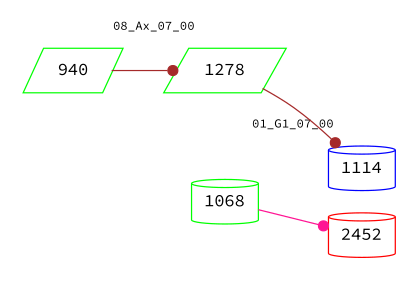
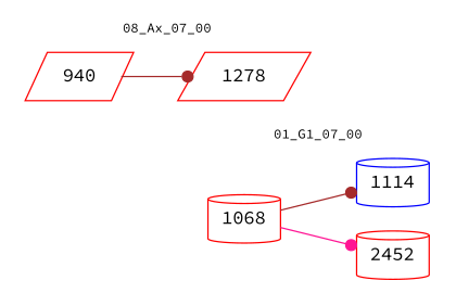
  digraph {
    fontname="Source Code Pro"
    rankdir=LR
    node [color=green fontname="Source Code Pro" shape=cylinder]
    edge [arrowhead=dot color=brown fontname="Source Code Pro"]
-   n1 [label=940 shape=parallelogram]
-   n2 [label=1278 shape=parallelogram]
-   n3 [label=1068]
+   n1 [color=red label=940 shape=parallelogram]
+   n2 [color=red label=1278 shape=parallelogram]
+   n3 [color=red label=1068]
    n4 [color=blue label=1114]
    n5 [color=red label=2452]
    subgraph cluster_1 {
      color=white
      fontsize=10
      label="08_Ax_07_00"
      n1
      n2
    }
    subgraph cluster_2 {
      color=white
      fontsize=10
      label="01_G1_07_00"
      n3
      n4
      n5
    }
    n1 -> n2
-   n2 -> n4
+   n3 -> n4
    n3 -> n5 [color=deeppink]
  }
